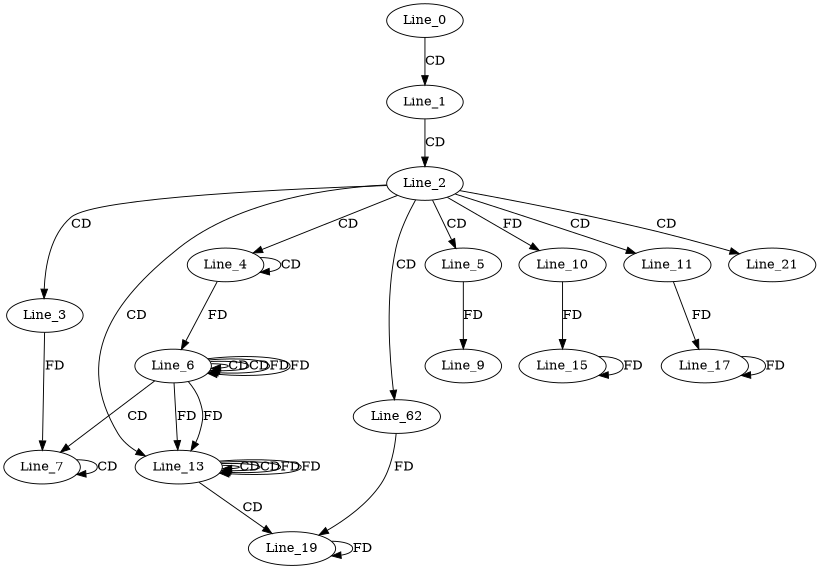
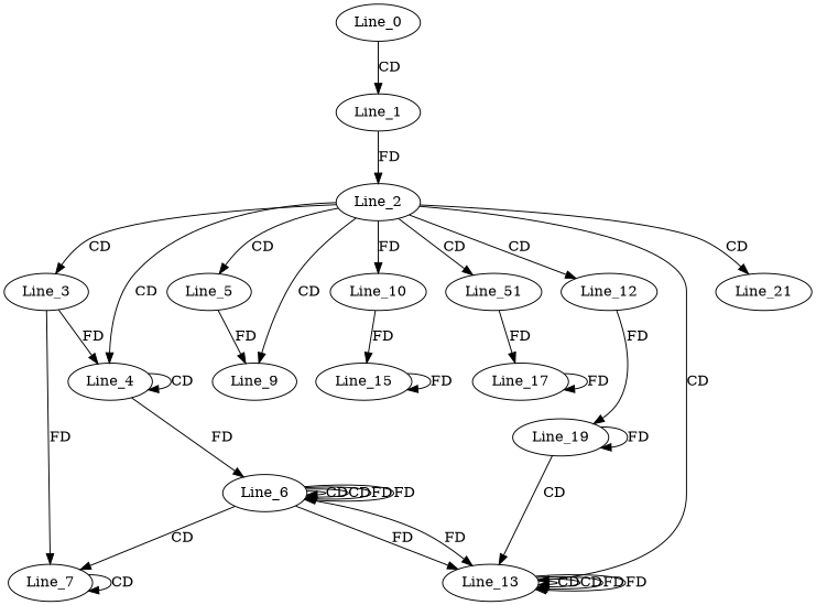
  digraph {
    Line_0
    Line_1
    Line_2
    Line_3
    Line_4
    Line_5
    Line_9
    Line_10
-   Line_11
-   Line_12 [label=Line_62]
+   Line_11 [label=Line_51]
+   Line_12
    Line_13
    Line_21
    Line_7
    Line_6
    Line_15
    Line_17
    Line_19
    Line_0 -> Line_1 [label=CD]
-   Line_1 -> Line_2 [label=CD]
+   Line_1 -> Line_2 [label=FD]
    Line_2 -> Line_3 [label=CD]
    Line_2 -> Line_4 [label=CD]
    Line_2 -> Line_5 [label=CD]
+   Line_2 -> Line_9 [label=CD]
    Line_2 -> Line_10 [label=FD]
    Line_2 -> Line_11 [label=CD]
    Line_2 -> Line_12 [label=CD]
    Line_2 -> Line_13 [label=CD]
    Line_2 -> Line_21 [label=CD]
+   Line_3 -> Line_4 [label=FD]
    Line_3 -> Line_7 [label=FD]
    Line_4 -> Line_4 [label=CD]
    Line_4 -> Line_6 [label=FD]
    Line_5 -> Line_9 [label=FD]
    Line_10 -> Line_15 [label=FD]
    Line_11 -> Line_17 [label=FD]
    Line_12 -> Line_19 [label=FD]
    Line_13 -> Line_13 [label=CD]
    Line_13 -> Line_13 [label=CD]
    Line_13 -> Line_13 [label=FD]
    Line_13 -> Line_13 [label=FD]
-   Line_13 -> Line_19 [label=CD]
+   Line_19 -> Line_13 [label=CD]
    Line_7 -> Line_7 [label=CD]
    Line_6 -> Line_13 [label=FD]
    Line_6 -> Line_13 [label=FD]
    Line_6 -> Line_7 [label=CD]
    Line_6 -> Line_6 [label=CD]
    Line_6 -> Line_6 [label=CD]
    Line_6 -> Line_6 [label=FD]
    Line_6 -> Line_6 [label=FD]
    Line_15 -> Line_15 [label=FD]
    Line_17 -> Line_17 [label=FD]
    Line_19 -> Line_19 [label=FD]
  }
